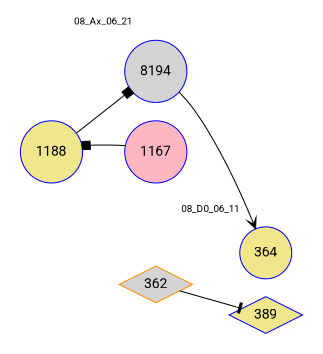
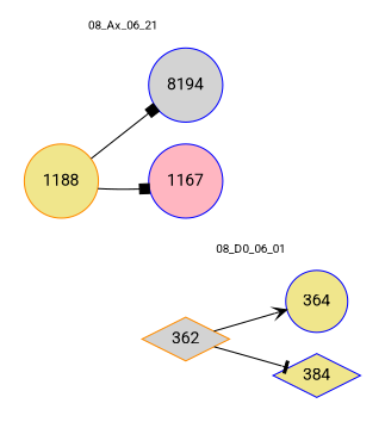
  digraph {
    fontname=Roboto
    rankdir=LR
    node [color=blue fillcolor=khaki fontname=Roboto shape=circle style=filled]
    edge [arrowhead=box color=black fontname=Roboto]
-   n1 [label=1188]
+   n1 [color=darkorange label=1188]
    n2 [fillcolor=lightpink label=1167]
    n3 [fillcolor=lightgrey label=8194]
    n4 [color=darkorange fillcolor=lightgrey label=362 shape=diamond]
-   n5 [label=389 shape=diamond]
+   n5 [label=384 shape=diamond]
    n6 [label=364]
    subgraph cluster_1 {
      color=white
      fontsize=10
      label="08_Ax_06_21"
      n1
      n2
      n3
    }
    subgraph cluster_2 {
      color=white
      fontsize=10
-     label="08_D0_06_11"
+     label="08_D0_06_01"
      n4
      n5
      n6
    }
-   n2 -> n1
+   n1 -> n2
    n1 -> n3
    n4 -> n5 [arrowhead=tee]
-   n3 -> n6 [arrowhead=vee]
+   n4 -> n6 [arrowhead=vee]
  }
